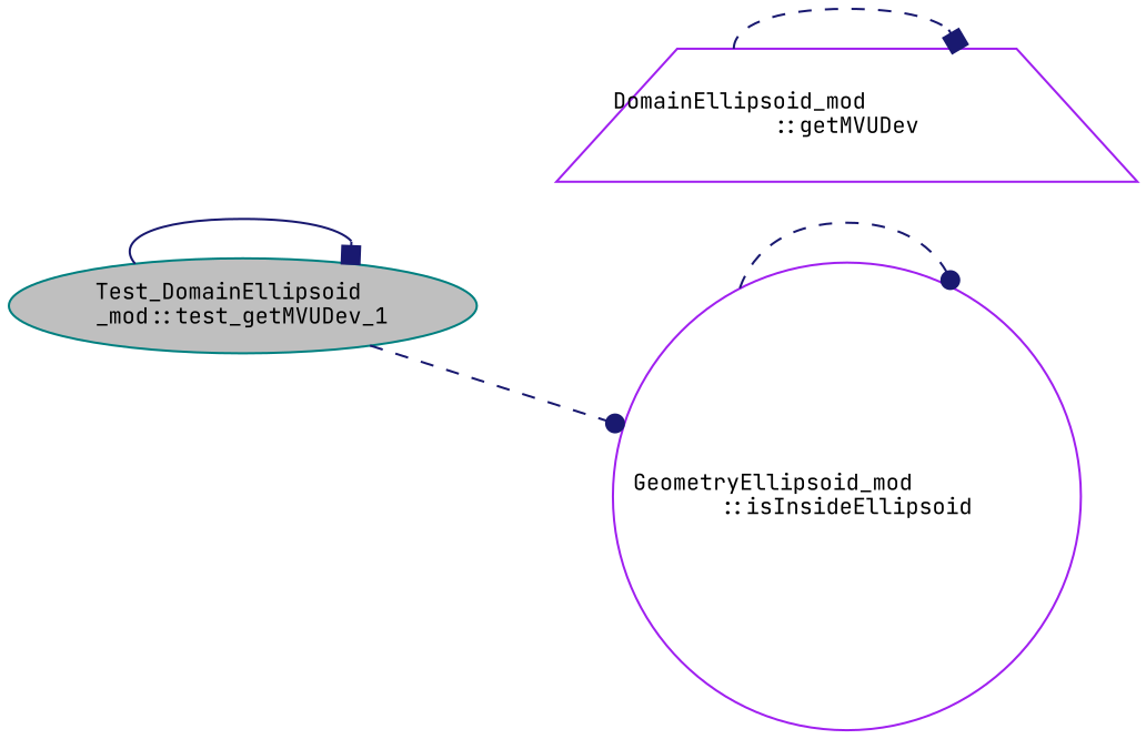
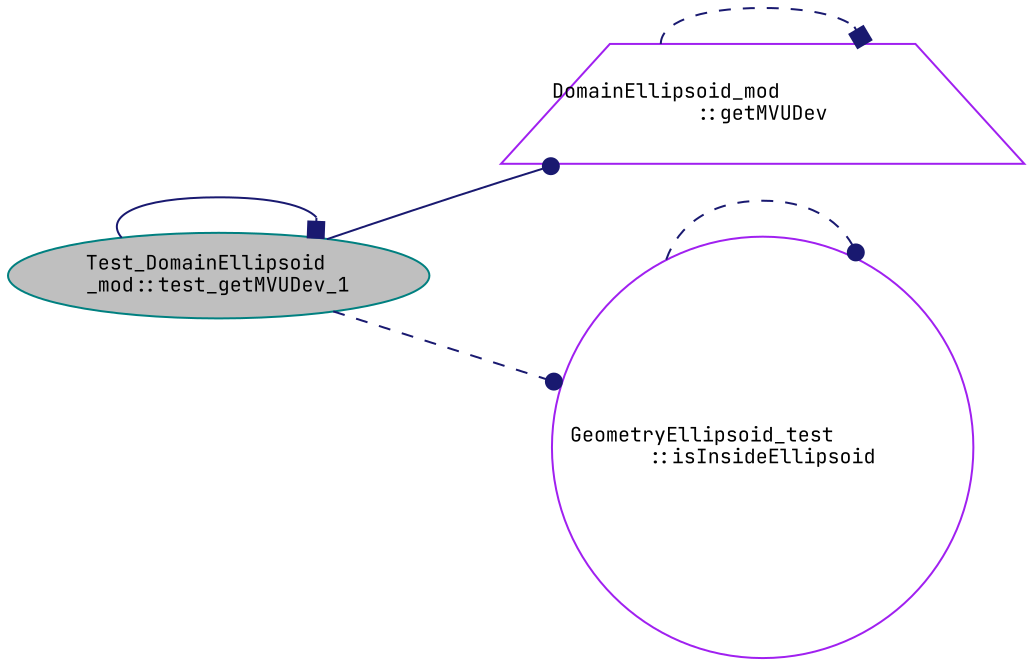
  digraph {
    fontname="JetBrains Mono"
    rankdir=LR
    node [color=purple fillcolor=white fontname="JetBrains Mono" fontsize=10 style=filled]
    edge [arrowhead=dot color=midnightblue fontname="JetBrains Mono" fontsize=10 labelfontname=Helvetica labelfontsize=10 style=dashed]
    n1 [color=teal fillcolor=grey75 fontcolor=black height=0.2 label="Test_DomainEllipsoid\l_mod::test_getMVUDev_1" shape=ellipse width=0.4]
    n2 [height=0.2 label="DomainEllipsoid_mod\l::getMVUDev" shape=trapezium width=0.4]
-   n3 [height=0.2 label="GeometryEllipsoid_mod\l::isInsideEllipsoid" shape=circle width=0.4]
+   n3 [height=0.2 label="GeometryEllipsoid_test\l::isInsideEllipsoid" shape=circle width=0.4]
    n1 -> n1 [arrowhead=box style=solid]
+   n1 -> n2 [style=solid]
    n1 -> n3
    n2 -> n2 [arrowhead=box]
    n3 -> n3
  }
